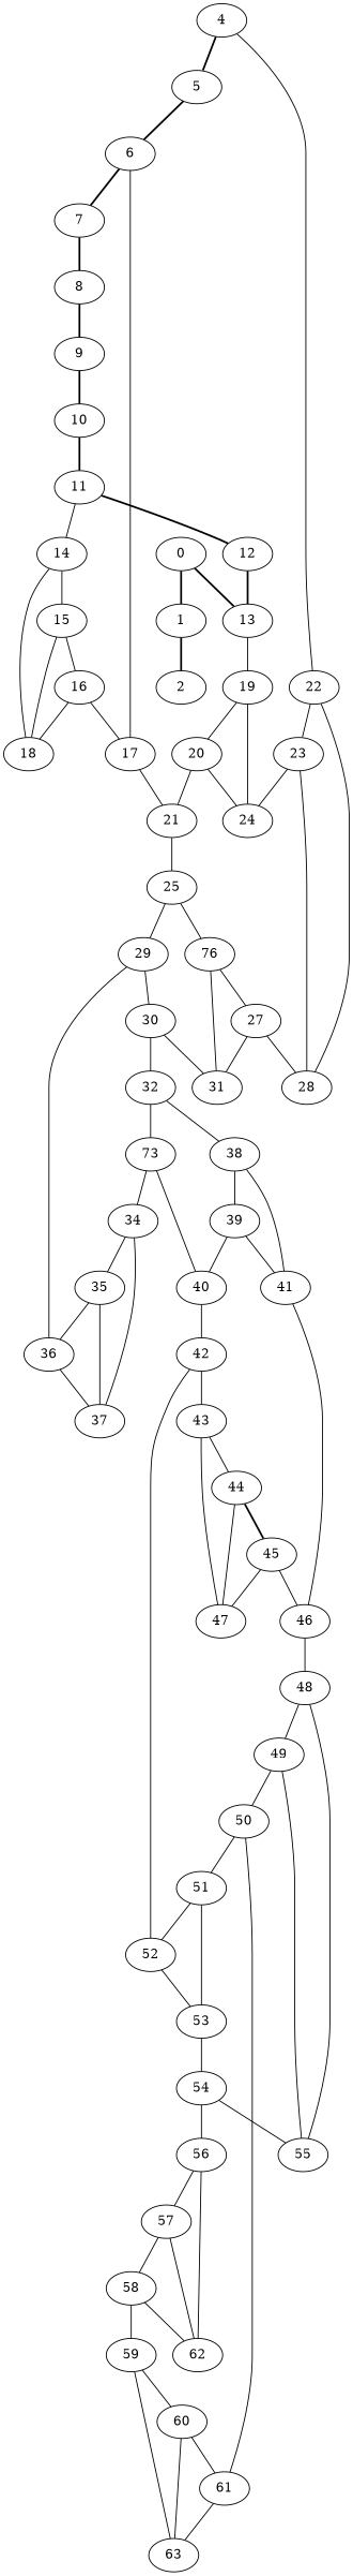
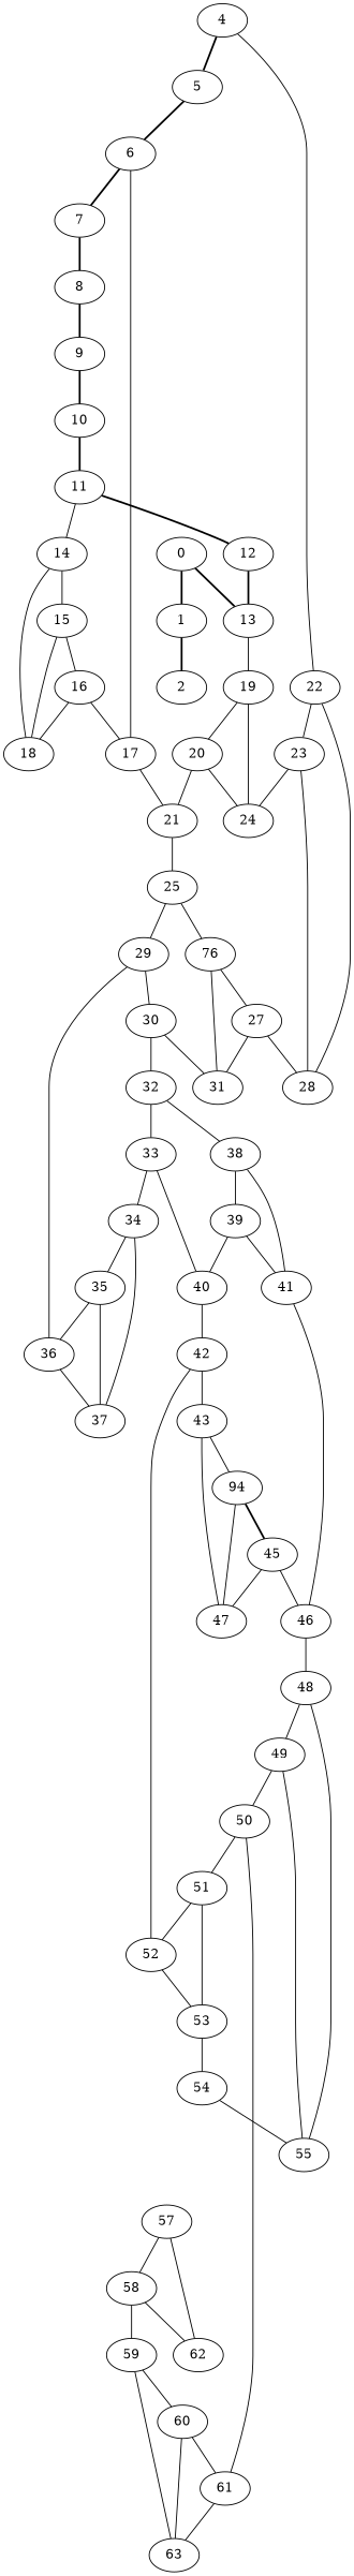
  graph {
    0
    1
    13
    2
    19
    20
    24
    4
    5
    22
    6
    23
    28
    7
    17
    8
    21
    9
    25
    10
    11
    12
    14
    15
    18
    16
    n27 [label=76]
    29
    27
    31
    30
    36
    32
    37
-   33 [label=73]
+   33
    38
    34
    40
    39
    41
    35
    42
    46
    43
    52
    48
-   44
+   44 [label=94]
    47
    53
    49
    55
    45
    54
    50
    51
    61
    63
-   56
    57
    62
    58
    59
    60
    0 -- 1 [style=bold]
    0 -- 13 [style=bold]
    1 -- 2 [style=bold]
    13 -- 19
    19 -- 20
    19 -- 24
    20 -- 24
    20 -- 21
    4 -- 5 [style=bold]
    4 -- 22
    5 -- 6 [style=bold]
    22 -- 23
    22 -- 28
    6 -- 7 [style=bold]
    6 -- 17
    23 -- 24
    23 -- 28
    7 -- 8 [style=bold]
    17 -- 21
    8 -- 9 [style=bold]
    21 -- 25
    9 -- 10 [style=bold]
    25 -- n27
    25 -- 29
    10 -- 11 [style=bold]
    11 -- 12 [style=bold]
    11 -- 14
    12 -- 13 [style=bold]
    14 -- 15
    14 -- 18
    15 -- 18
    15 -- 16
    16 -- 17
    16 -- 18
    n27 -- 27
    n27 -- 31
    29 -- 30
    29 -- 36
    27 -- 28
    27 -- 31
    30 -- 31
    30 -- 32
    36 -- 37
    32 -- 33
    32 -- 38
    33 -- 34
    33 -- 40
    38 -- 39
    38 -- 41
    34 -- 37
    34 -- 35
    40 -- 42
    39 -- 40
    39 -- 41
    41 -- 46
    35 -- 36
    35 -- 37
    42 -- 43
    42 -- 52
    46 -- 48
    43 -- 44
    43 -- 47
    52 -- 53
    48 -- 49
    48 -- 55
    44 -- 47
    44 -- 45 [style=bold]
    53 -- 54
    49 -- 55
    49 -- 50
    45 -- 46
    45 -- 47
    54 -- 55
-   54 -- 56
    50 -- 51
    50 -- 61
    51 -- 52
    51 -- 53
    61 -- 63
-   56 -- 57
-   56 -- 62
    57 -- 62
    57 -- 58
    58 -- 62
    58 -- 59
    59 -- 63
    59 -- 60
    60 -- 61
    60 -- 63
  }
